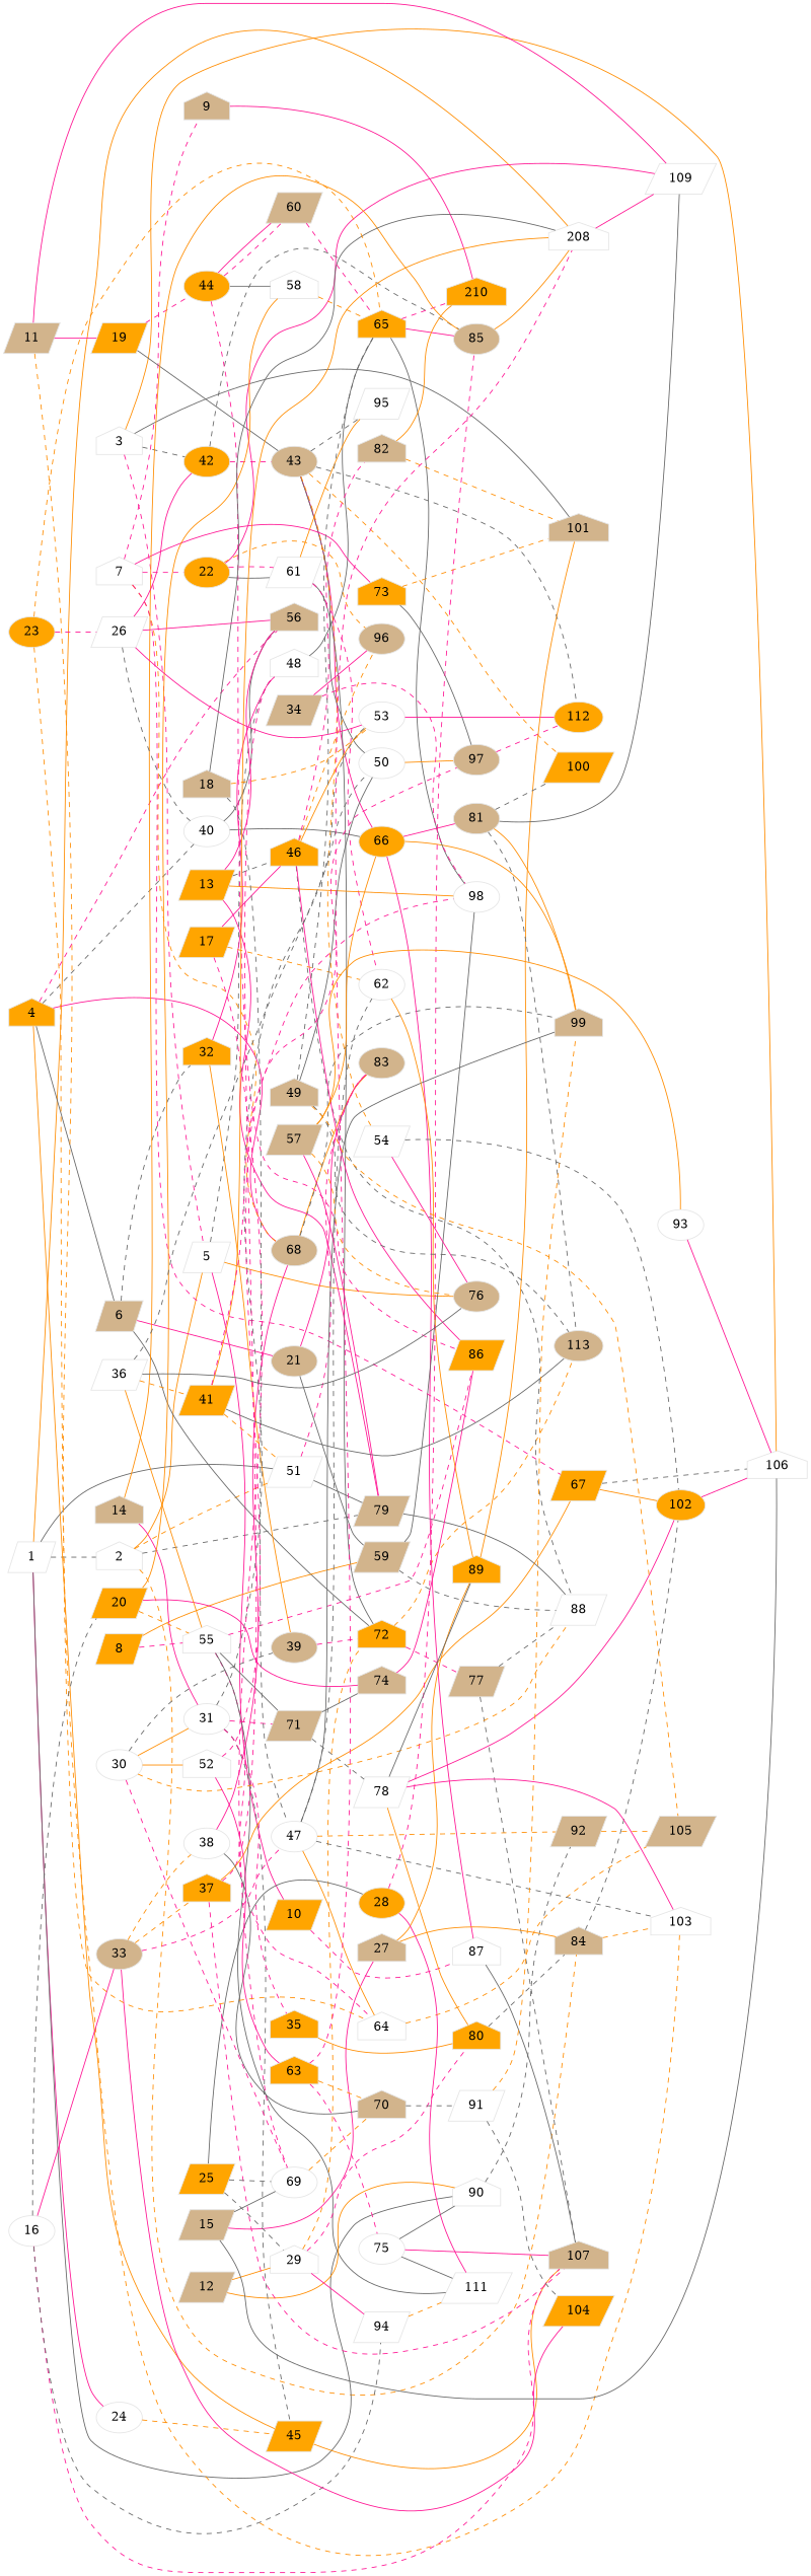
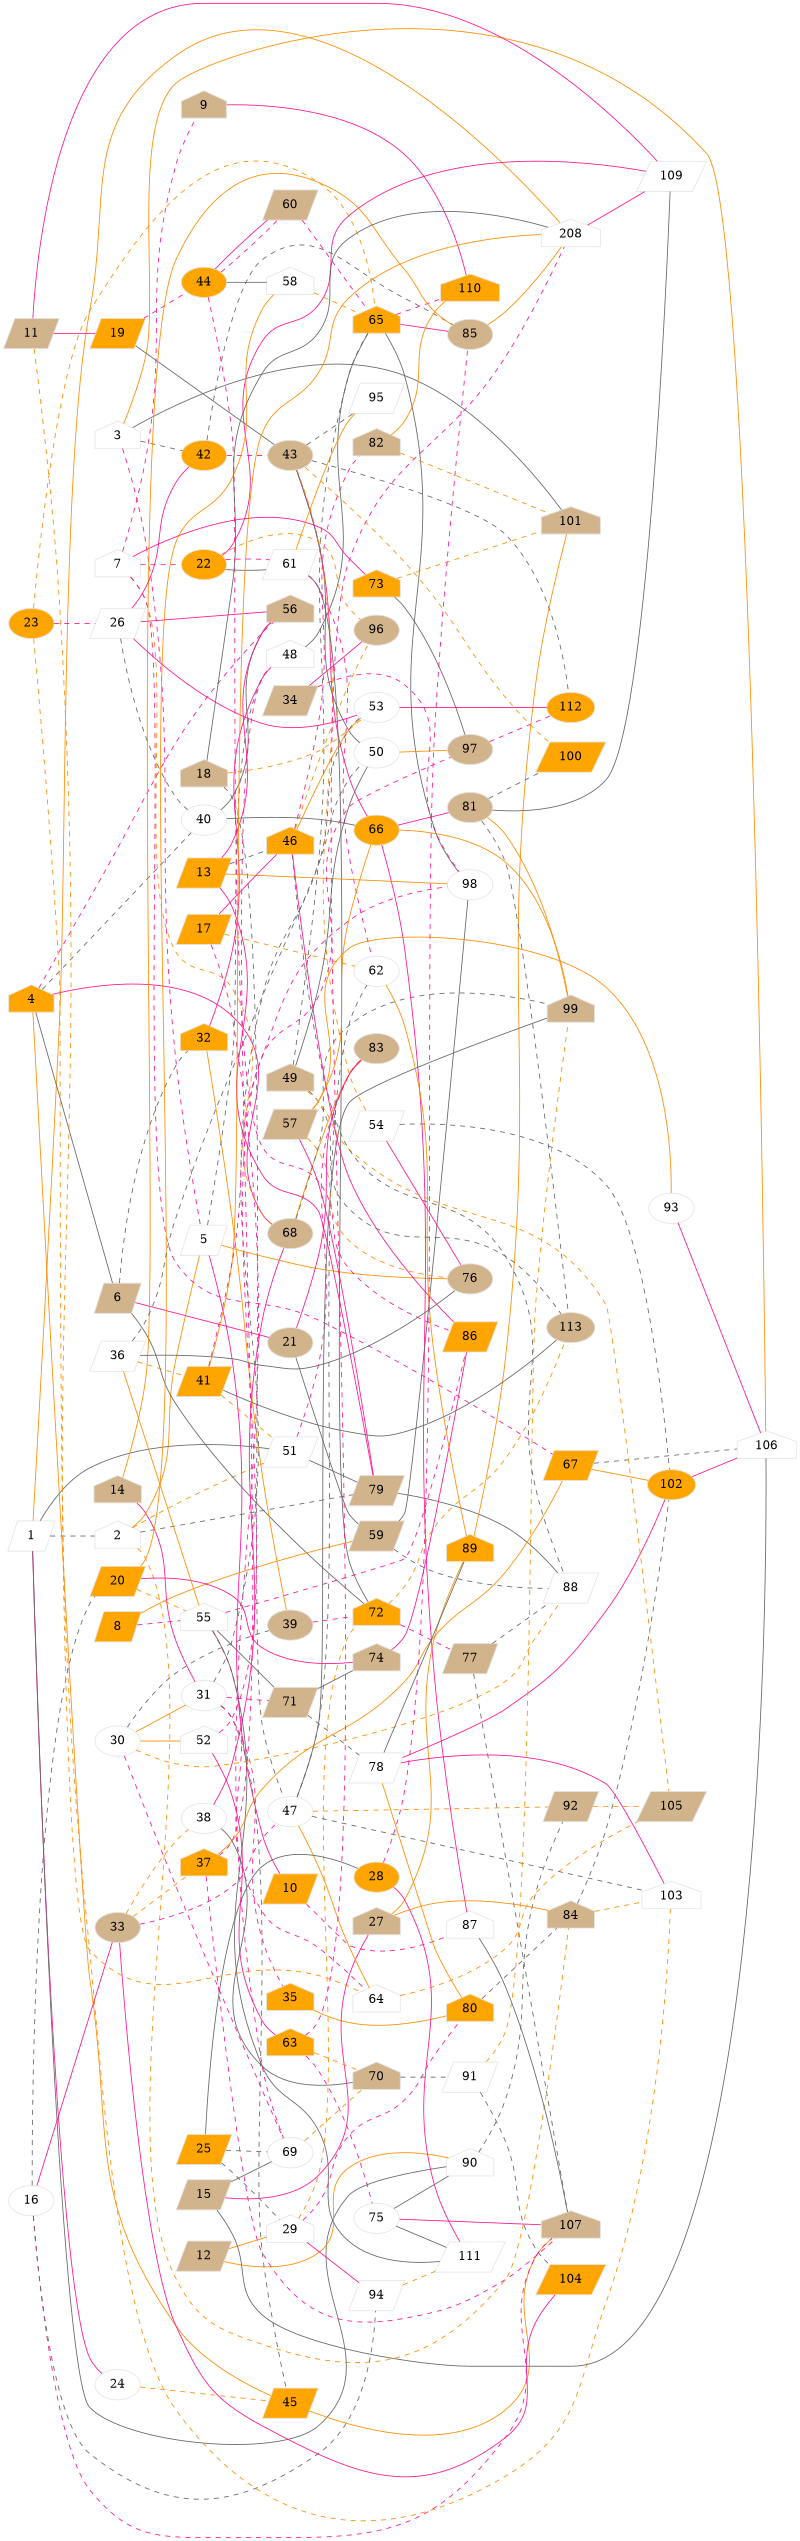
  graph {
    rankdir=LR
    node [color=gray90 fillcolor=white shape=parallelogram style=filled]
    edge [color=deeppink style=solid]
    2 [shape=house]
    1
    24 [shape=ellipse]
    51
    90 [shape=house]
    n6 [label=208 shape=house]
    5
    79 [fillcolor=tan]
    84 [fillcolor=tan shape=house]
    45 [fillcolor=orange]
    83 [fillcolor=tan shape=ellipse]
    92 [fillcolor=tan]
    109
    10 [fillcolor=orange]
    48 [shape=house]
    76 [fillcolor=tan shape=ellipse]
    88
    103 [shape=house]
    102 [fillcolor=orange shape=ellipse]
    3 [shape=house]
    42 [fillcolor=orange shape=ellipse]
    101 [fillcolor=tan shape=house]
    106 [shape=house]
    85 [fillcolor=tan shape=ellipse]
    43 [fillcolor=tan shape=ellipse]
    4 [fillcolor=orange shape=house]
    6 [fillcolor=tan]
    40 [shape=ellipse]
    56 [fillcolor=tan shape=house]
    68 [fillcolor=tan shape=ellipse]
    21 [fillcolor=tan shape=ellipse]
    32 [fillcolor=orange shape=house]
    72 [fillcolor=orange shape=house]
    66 [fillcolor=orange shape=ellipse]
    107 [fillcolor=tan shape=house]
    99 [fillcolor=tan shape=house]
    87 [shape=house]
    65 [fillcolor=orange shape=house]
    59 [fillcolor=tan]
    39 [fillcolor=tan shape=ellipse]
    113 [fillcolor=tan shape=ellipse]
    77 [fillcolor=tan]
    7 [shape=house]
    9 [fillcolor=tan shape=house]
    22 [fillcolor=orange shape=ellipse]
    67 [fillcolor=orange]
    73 [fillcolor=orange shape=house]
-   110 [fillcolor=orange shape=house label=210]
+   110 [fillcolor=orange shape=house]
    61
    96 [fillcolor=tan shape=ellipse]
    97 [fillcolor=tan shape=ellipse]
    8 [fillcolor=orange]
    55 [shape=house]
    64 [shape=house]
    111
    71 [fillcolor=tan]
    86 [fillcolor=orange]
    98 [shape=ellipse]
    11 [fillcolor=tan]
    19 [fillcolor=orange]
    44 [fillcolor=orange shape=ellipse]
    12 [fillcolor=tan]
    29 [shape=house]
    94
    80 [fillcolor=orange shape=house]
    13 [fillcolor=orange]
    46 [fillcolor=orange shape=house]
    53 [shape=ellipse]
    82 [fillcolor=tan shape=house]
    14 [fillcolor=tan shape=house]
    31 [shape=ellipse]
    35 [fillcolor=orange shape=house]
    15 [fillcolor=tan]
    27 [fillcolor=tan shape=house]
    69 [shape=ellipse]
    89 [fillcolor=orange shape=house]
    70 [fillcolor=tan shape=house]
    16 [shape=ellipse]
    20 [fillcolor=orange]
    33 [fillcolor=tan shape=ellipse]
    58 [shape=house]
    74 [fillcolor=tan shape=house]
    47 [shape=ellipse]
    37 [fillcolor=orange shape=house]
    38 [shape=ellipse]
    104 [fillcolor=orange]
    17 [fillcolor=orange]
    62 [shape=ellipse]
    18 [fillcolor=tan shape=house]
    112 [fillcolor=orange shape=ellipse]
    50 [shape=ellipse]
    54
    95
    100 [fillcolor=orange]
    60 [fillcolor=tan]
    23 [fillcolor=orange shape=ellipse]
    26
    105 [fillcolor=tan]
    25 [fillcolor=orange]
    28 [fillcolor=orange shape=ellipse]
    30 [shape=ellipse]
    52 [shape=house]
    63 [fillcolor=orange shape=house]
    78
    34 [fillcolor=tan]
    36
    41 [fillcolor=orange]
    91
    81 [fillcolor=tan shape=ellipse]
    49 [fillcolor=tan shape=house]
    75 [shape=ellipse]
    57 [fillcolor=tan]
    93 [shape=ellipse]
    2 -- 51 [color=darkorange style=dashed]
    2 -- 5 [color=darkorange]
    2 -- 79 [color=gray40 style=dashed]
    2 -- 84 [color=darkorange style=dashed]
    1 -- 2 [color=gray40 style=dashed]
    1 -- 24
    1 -- 51 [color=gray40]
    1 -- 90 [color=gray40]
    1 -- n6 [color=darkorange]
    24 -- 45 [color=darkorange style=dashed]
    51 -- 79 [color=gray40]
    51 -- 83 [style=dashed]
    90 -- 92 [color=gray40 style=dashed]
    n6 -- 109
    5 -- 10
    5 -- 48 [color=gray40 style=dashed]
    5 -- 76 [color=darkorange]
    79 -- 88 [color=gray40]
    84 -- 103 [color=darkorange style=dashed]
    84 -- 102 [color=gray40 style=dashed]
    45 -- 107 [color=darkorange]
    92 -- 105 [color=darkorange style=dashed]
    10 -- 87 [style=dashed]
    48 -- 65 [color=gray40]
    102 -- 106
    3 -- 5 [style=dashed]
    3 -- 42 [color=gray40 style=dashed]
    3 -- 101 [color=gray40]
    3 -- 106 [color=darkorange]
    42 -- 85 [color=gray40 style=dashed]
    42 -- 43 [style=dashed]
    85 -- n6 [color=darkorange]
    43 -- 66
    43 -- 112 [color=gray40 style=dashed]
    43 -- 50 [color=gray40]
    43 -- 54 [color=darkorange style=dashed]
    43 -- 95 [color=gray40 style=dashed]
    43 -- 100 [color=darkorange style=dashed]
    4 -- 45 [color=darkorange]
    4 -- 6 [color=gray40]
    4 -- 40 [color=gray40 style=dashed]
    4 -- 56 [style=dashed]
    4 -- 68
    6 -- 21
    6 -- 32 [color=gray40 style=dashed]
    6 -- 72 [color=gray40]
    40 -- 56 [color=gray40]
    40 -- 66 [color=gray40]
    68 -- 83 [color=darkorange]
    68 -- 99 [color=gray40 style=dashed]
    21 -- 83
    21 -- 59 [color=gray40]
    32 -- 48
    32 -- 39 [color=darkorange]
    72 -- 113 [color=darkorange style=dashed]
    72 -- 77 [style=dashed]
    66 -- 99 [color=darkorange]
    66 -- 87
    66 -- 81
    87 -- 107 [color=gray40]
    65 -- 85
    65 -- 110 [style=dashed]
    65 -- 98 [color=gray40]
    59 -- 88 [color=gray40 style=dashed]
    59 -- 98 [color=gray40]
    39 -- 72 [style=dashed]
    77 -- 88 [color=gray40 style=dashed]
    77 -- 107 [color=gray40 style=dashed]
    7 -- 68 [color=darkorange style=dashed]
    7 -- 9 [style=dashed]
    7 -- 22 [style=dashed]
    7 -- 67 [style=dashed]
    7 -- 73
    9 -- 110
    22 -- 109
    22 -- 61 [color=gray40]
    22 -- 61 [style=dashed]
    22 -- 96 [color=darkorange style=dashed]
    67 -- 102 [color=darkorange]
    67 -- 106 [color=gray40 style=dashed]
    73 -- 101 [color=darkorange style=dashed]
    73 -- 97 [color=gray40]
    61 -- 72 [color=gray40]
    61 -- 62 [style=dashed]
    61 -- 95 [color=darkorange]
    97 -- 112 [style=dashed]
    8 -- 59 [color=darkorange]
    8 -- 55 [style=dashed]
    55 -- 64 [style=dashed]
    55 -- 111 [color=gray40]
    55 -- 71 [color=gray40]
    55 -- 86 [style=dashed]
    64 -- 105 [color=darkorange style=dashed]
    71 -- 74 [color=gray40]
    71 -- 78 [color=gray40 style=dashed]
    11 -- 109
    11 -- 103 [color=darkorange style=dashed]
    11 -- 19
    19 -- 43 [color=gray40]
    19 -- 44 [style=dashed]
    44 -- 86 [style=dashed]
    44 -- 58 [color=gray40]
    44 -- 60 [style=dashed]
    44 -- 60
    12 -- 90 [color=darkorange]
    12 -- 29 [color=darkorange]
    29 -- 72 [color=darkorange style=dashed]
    29 -- 94
    29 -- 80 [style=dashed]
    94 -- 111 [color=darkorange style=dashed]
    80 -- 84 [color=gray40 style=dashed]
    13 -- 79
    13 -- 56
    13 -- 98 [color=darkorange]
    13 -- 46 [color=gray40 style=dashed]
    46 -- 88 [color=gray40 style=dashed]
    46 -- 96 [color=darkorange style=dashed]
    46 -- 86
    46 -- 53 [color=darkorange]
    46 -- 82 [style=dashed]
    53 -- 112
    82 -- 101 [color=darkorange style=dashed]
    82 -- 110 [color=darkorange]
    14 -- 85 [color=darkorange]
    14 -- 31
    31 -- 45 [color=gray40 style=dashed]
    31 -- 71 [style=dashed]
    31 -- 53 [color=gray40 style=dashed]
    31 -- 35 [style=dashed]
    35 -- 80 [color=darkorange]
    15 -- 106 [color=gray40]
    15 -- 27
    15 -- 69 [color=gray40]
    27 -- 84 [color=darkorange]
    27 -- 89 [color=darkorange]
    69 -- 70 [color=darkorange style=dashed]
    89 -- 101 [color=darkorange]
    70 -- 91 [color=gray40 style=dashed]
    16 -- 107 [style=dashed]
    16 -- 94 [color=gray40 style=dashed]
    16 -- 20 [color=gray40 style=dashed]
    16 -- 33
    20 -- 55 [color=darkorange style=dashed]
    20 -- 58 [color=darkorange]
    20 -- 74
    33 -- 47 [style=dashed]
    33 -- 37 [color=darkorange style=dashed]
    33 -- 38 [color=darkorange style=dashed]
    33 -- 104
    58 -- 65 [color=darkorange style=dashed]
    74 -- 86
    47 -- 92 [color=darkorange style=dashed]
    47 -- 103 [color=gray40 style=dashed]
    47 -- 99 [color=gray40]
    47 -- 64 [color=darkorange]
    47 -- 62 [color=gray40 style=dashed]
    37 -- 48 [style=dashed]
    37 -- 107 [style=dashed]
    37 -- 67 [color=darkorange]
    38 -- 68
    38 -- 70 [color=gray40]
    17 -- 46
    17 -- 69 [style=dashed]
    17 -- 62 [color=darkorange style=dashed]
    62 -- 89 [color=darkorange]
    18 -- n6 [color=gray40]
    18 -- 53 [color=darkorange style=dashed]
    18 -- 47 [color=gray40 style=dashed]
    50 -- 97 [color=darkorange]
    54 -- 76
    54 -- 102 [color=gray40 style=dashed]
    60 -- 65 [style=dashed]
    23 -- 65 [color=darkorange style=dashed]
    23 -- 64 [color=darkorange style=dashed]
    23 -- 26 [style=dashed]
    26 -- 42
    26 -- 40 [color=gray40 style=dashed]
    26 -- 56
    26 -- 53
    25 -- 29 [color=gray40 style=dashed]
    25 -- 69 [color=gray40 style=dashed]
    25 -- 28 [color=gray40]
    28 -- 85 [style=dashed]
    28 -- 111
    30 -- 88 [color=darkorange style=dashed]
    30 -- 39 [color=gray40 style=dashed]
    30 -- 31 [color=darkorange]
    30 -- 69 [style=dashed]
    30 -- 52 [color=darkorange]
    52 -- 97 [style=dashed]
    52 -- 63
    63 -- n6 [style=dashed]
    63 -- 70 [color=darkorange style=dashed]
    63 -- 75 [style=dashed]
    78 -- 103
    78 -- 102
    78 -- 80 [color=darkorange]
    78 -- 89 [color=gray40]
    34 -- 96
    34 -- 98 [style=dashed]
    36 -- 76 [color=gray40]
    36 -- 55 [color=darkorange]
    36 -- 50 [color=gray40 style=dashed]
    36 -- 41 [color=darkorange style=dashed]
    41 -- 51 [color=darkorange style=dashed]
    41 -- n6 [color=darkorange]
    41 -- 113 [color=gray40]
    41 -- 98 [style=dashed]
    91 -- 99 [color=darkorange style=dashed]
    91 -- 104 [color=gray40 style=dashed]
    81 -- 109 [color=gray40]
    81 -- 99 [color=darkorange]
    81 -- 113 [color=gray40 style=dashed]
    81 -- 100 [color=gray40 style=dashed]
    49 -- 65 [color=gray40 style=dashed]
    49 -- 113 [color=gray40 style=dashed]
    49 -- 50 [color=gray40]
    49 -- 105 [color=darkorange style=dashed]
    75 -- 90 [color=gray40]
    75 -- 107
    75 -- 111 [color=gray40]
    57 -- 79
    57 -- 76 [color=darkorange style=dashed]
    57 -- 66 [color=darkorange]
    57 -- 93 [color=darkorange]
    93 -- 106
  }
